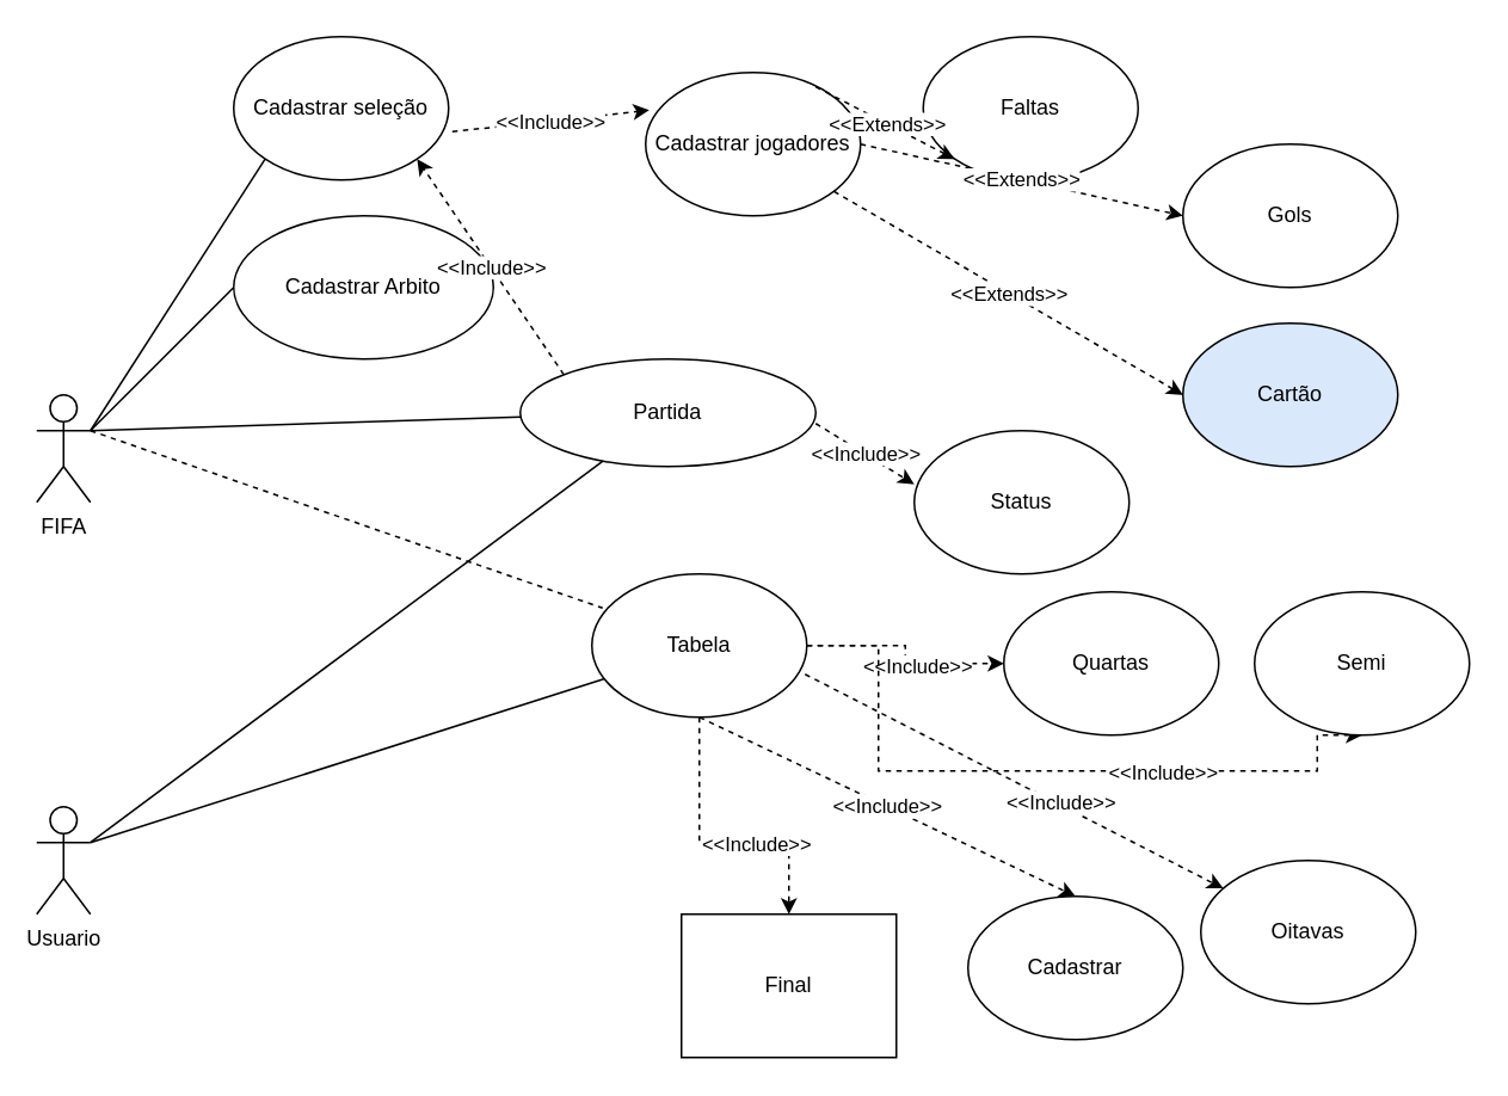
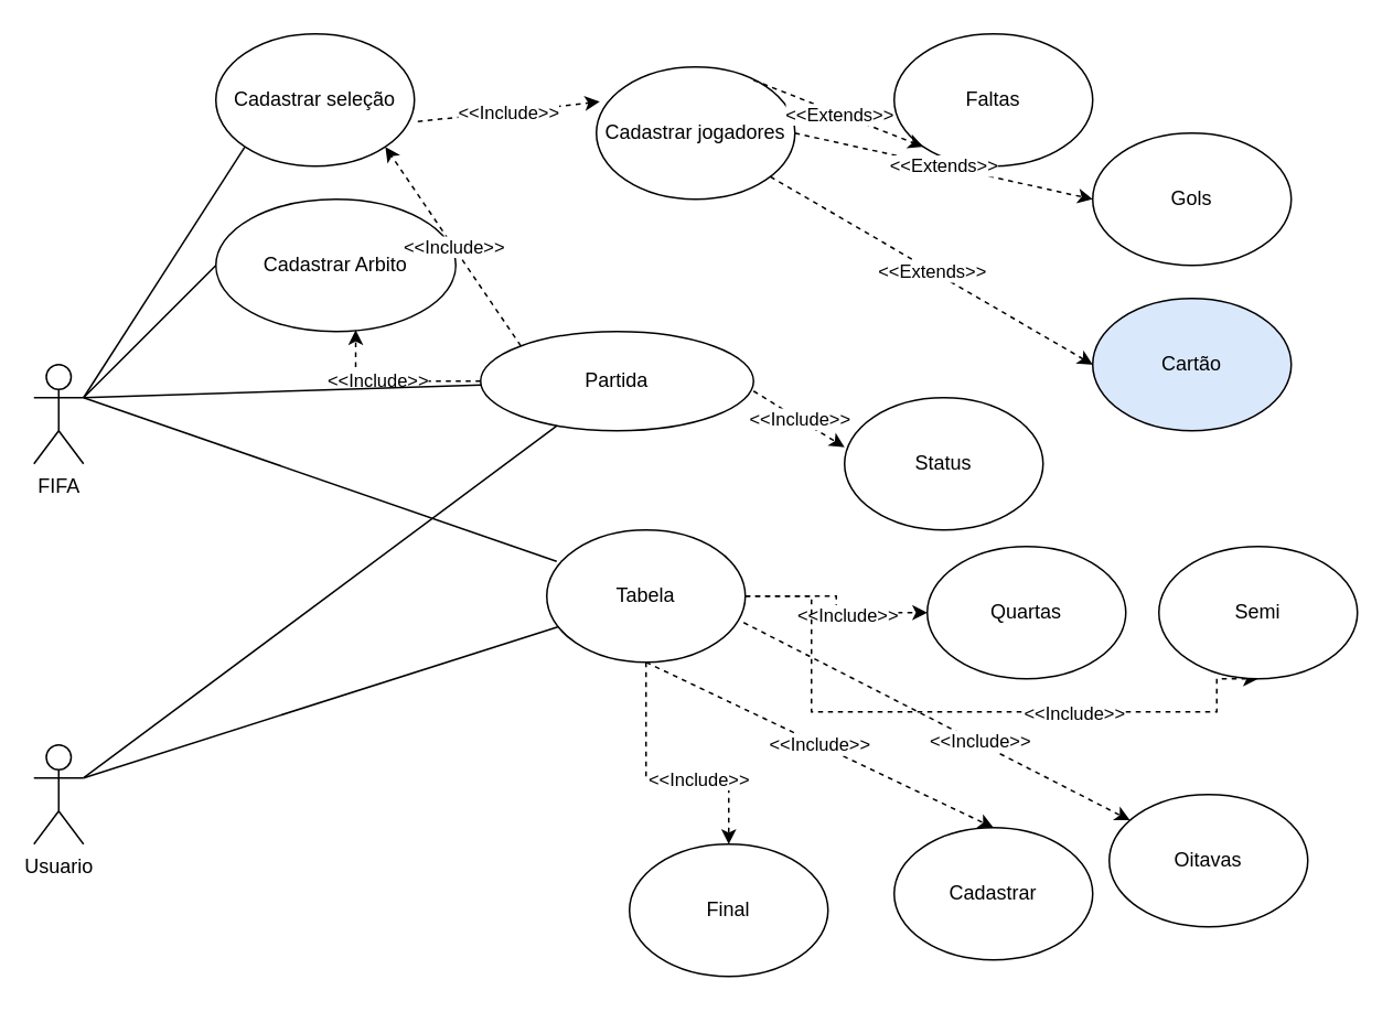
  <mxCell id="0" />
  <mxCell id="1" parent="0" />
  <mxCell id="2" value="FIFA" style="shape=umlActor;verticalLabelPosition=bottom;verticalAlign=top;html=1;outlineConnect=0;" vertex="1" parent="1"><mxGeometry x="20" y="220" width="30" height="60" as="geometry" /></mxCell>
  <mxCell id="3" value="Cadastrar seleção" style="ellipse;whiteSpace=wrap;html=1;" vertex="1" parent="1"><mxGeometry x="130" width="120" height="80" as="geometry" y="20" /></mxCell>
  <mxCell id="4" value="Cadastrar jogadores" style="ellipse;whiteSpace=wrap;html=1;" vertex="1" parent="1"><mxGeometry x="360" y="40" width="120" height="80" as="geometry" /></mxCell>
- <mxCell id="5" value="Faltas" style="ellipse;whiteSpace=wrap;html=1;" vertex="1" parent="1"><mxGeometry x="515" y="20" width="120" height="80" as="geometry" /></mxCell>
+ <mxCell id="5" value="Faltas" style="ellipse;whiteSpace=wrap;html=1;" vertex="1" parent="1"><mxGeometry x="540" width="120" height="80" as="geometry" y="20" /></mxCell>
  <mxCell id="6" value="Gols" style="ellipse;whiteSpace=wrap;html=1;" vertex="1" parent="1"><mxGeometry x="660" y="80" width="120" height="80" as="geometry" /></mxCell>
  <mxCell id="7" value="Cartão" style="ellipse;whiteSpace=wrap;html=1;fillColor=#dae8fc;" vertex="1" parent="1"><mxGeometry x="660" y="180" width="120" height="80" as="geometry" /></mxCell>
  <mxCell id="8" value="" style="endArrow=none;html=1;rounded=0;exitX=1;exitY=0.333;exitDx=0;exitDy=0;exitPerimeter=0;entryX=0;entryY=1;entryDx=0;entryDy=0;" edge="1" parent="1" source="2" target="3"><mxGeometry width="50" height="50" relative="1" as="geometry"><mxPoint x="400" y="300" as="sourcePoint" /><mxPoint x="450" y="250" as="targetPoint" /></mxGeometry></mxCell>
  <mxCell id="9" value="" style="endArrow=classic;html=1;rounded=0;exitX=1.017;exitY=0.663;exitDx=0;exitDy=0;exitPerimeter=0;entryX=0.017;entryY=0.263;entryDx=0;entryDy=0;entryPerimeter=0;dashed=1;" edge="1" parent="1" source="3" target="4"><mxGeometry relative="1" as="geometry"><mxPoint x="370" y="270" as="sourcePoint" /><mxPoint x="470" y="270" as="targetPoint" /></mxGeometry></mxCell>
  <mxCell id="10" value="&amp;lt;&amp;lt;Include&amp;gt;&amp;gt;" style="edgeLabel;resizable=0;html=1;align=center;verticalAlign=middle;" connectable="0" vertex="1" parent="9"><mxGeometry relative="1" as="geometry" /></mxCell>
  <mxCell id="11" value="" style="endArrow=classic;html=1;rounded=0;dashed=1;entryX=0;entryY=1;entryDx=0;entryDy=0;exitX=0.792;exitY=0.1;exitDx=0;exitDy=0;exitPerimeter=0;" edge="1" parent="1" source="4" target="5"><mxGeometry relative="1" as="geometry"><mxPoint x="370" y="270" as="sourcePoint" /><mxPoint x="470" y="270" as="targetPoint" /></mxGeometry></mxCell>
  <mxCell id="12" value="&amp;lt;&amp;lt;Extends&amp;gt;&amp;gt;" style="edgeLabel;resizable=0;html=1;align=center;verticalAlign=middle;" connectable="0" vertex="1" parent="11"><mxGeometry relative="1" as="geometry" /></mxCell>
  <mxCell id="13" value="" style="endArrow=classic;html=1;rounded=0;dashed=1;entryX=0;entryY=0.5;entryDx=0;entryDy=0;exitX=1;exitY=0.5;exitDx=0;exitDy=0;" edge="1" parent="1" source="4" target="6"><mxGeometry relative="1" as="geometry"><mxPoint x="370" y="270" as="sourcePoint" /><mxPoint x="470" y="270" as="targetPoint" /></mxGeometry></mxCell>
  <mxCell id="14" value="&amp;lt;&amp;lt;Extends&amp;gt;&amp;gt;" style="edgeLabel;resizable=0;html=1;align=center;verticalAlign=middle;" connectable="0" vertex="1" parent="13"><mxGeometry relative="1" as="geometry" /></mxCell>
  <mxCell id="15" value="" style="endArrow=classic;html=1;rounded=0;dashed=1;entryX=0;entryY=0.5;entryDx=0;entryDy=0;" edge="1" parent="1" source="4" target="7"><mxGeometry relative="1" as="geometry"><mxPoint x="370" y="270" as="sourcePoint" /><mxPoint x="470" y="270" as="targetPoint" /></mxGeometry></mxCell>
  <mxCell id="16" value="&amp;lt;&amp;lt;Extends&amp;gt;&amp;gt;" style="edgeLabel;resizable=0;html=1;align=center;verticalAlign=middle;" connectable="0" vertex="1" parent="15"><mxGeometry relative="1" as="geometry" /></mxCell>
  <mxCell id="17" value="Cadastrar Arbito" style="ellipse;whiteSpace=wrap;html=1;" vertex="1" parent="1"><mxGeometry x="130" y="120" width="145" height="80" as="geometry" /></mxCell>
  <mxCell id="18" value="" style="endArrow=none;html=1;rounded=0;exitX=1;exitY=0.333;exitDx=0;exitDy=0;exitPerimeter=0;entryX=0;entryY=0.5;entryDx=0;entryDy=0;" edge="1" parent="1" source="2" target="17"><mxGeometry width="50" height="50" relative="1" as="geometry"><mxPoint x="400" y="300" as="sourcePoint" /><mxPoint x="450" y="250" as="targetPoint" /></mxGeometry></mxCell>
+ <mxCell id="19" style="edgeStyle=orthogonalEdgeStyle;rounded=0;orthogonalLoop=1;jettySize=auto;html=1;entryX=0.583;entryY=0.988;entryDx=0;entryDy=0;entryPerimeter=0;dashed=1;" edge="1" parent="1" source="21" target="17"><mxGeometry relative="1" as="geometry" /></mxCell>
+ <mxCell id="20" value="&amp;lt;&amp;lt;Include&amp;gt;&amp;gt;" style="edgeLabel;html=1;align=center;verticalAlign=middle;resizable=0;points=[];" connectable="0" vertex="1" parent="19"><mxGeometry x="0.191" y="-1" relative="1" as="geometry"><mxPoint as="offset" /></mxGeometry></mxCell>
  <mxCell id="21" value="Partida" style="ellipse;whiteSpace=wrap;html=1;" vertex="1" parent="1"><mxGeometry x="290" y="200" width="165" height="60" as="geometry" /></mxCell>
  <mxCell id="22" value="" style="endArrow=classic;html=1;rounded=0;exitX=0;exitY=0;exitDx=0;exitDy=0;entryX=1;entryY=1;entryDx=0;entryDy=0;dashed=1;" edge="1" parent="1" source="21" target="3"><mxGeometry relative="1" as="geometry"><mxPoint x="370" y="270" as="sourcePoint" /><mxPoint x="470" y="270" as="targetPoint" /></mxGeometry></mxCell>
  <mxCell id="23" value="&amp;lt;&amp;lt;Include&amp;gt;&amp;gt;" style="edgeLabel;resizable=0;html=1;align=center;verticalAlign=middle;" connectable="0" vertex="1" parent="22"><mxGeometry relative="1" as="geometry" /></mxCell>
  <mxCell id="24" value="Cadastrar" style="ellipse;whiteSpace=wrap;html=1;" vertex="1" parent="1"><mxGeometry x="540" y="500" width="120" height="80" as="geometry" /></mxCell>
  <mxCell id="25" style="edgeStyle=orthogonalEdgeStyle;rounded=0;orthogonalLoop=1;jettySize=auto;html=1;entryX=0;entryY=0.5;entryDx=0;entryDy=0;dashed=1;" edge="1" parent="1" source="31" target="41"><mxGeometry relative="1" as="geometry" /></mxCell>
  <mxCell id="26" value="&amp;lt;&amp;lt;Include&amp;gt;&amp;gt;" style="edgeLabel;html=1;align=center;verticalAlign=middle;resizable=0;points=[];" connectable="0" vertex="1" parent="25"><mxGeometry x="0.182" y="-1" relative="1" as="geometry"><mxPoint as="offset" /></mxGeometry></mxCell>
  <mxCell id="27" style="edgeStyle=orthogonalEdgeStyle;rounded=0;orthogonalLoop=1;jettySize=auto;html=1;dashed=1;entryX=0.5;entryY=1;entryDx=0;entryDy=0;" edge="1" parent="1" source="31" target="42"><mxGeometry relative="1" as="geometry"><Array as="points"><mxPoint x="490" y="360" /><mxPoint x="490" y="430" /><mxPoint x="735" y="430" /><mxPoint x="735" y="410" /></Array></mxGeometry></mxCell>
  <mxCell id="28" value="&amp;lt;&amp;lt;Include&amp;gt;&amp;gt;" style="edgeLabel;html=1;align=center;verticalAlign=middle;resizable=0;points=[];" connectable="0" vertex="1" parent="27"><mxGeometry x="0.341" relative="1" as="geometry"><mxPoint as="offset" /></mxGeometry></mxCell>
  <mxCell id="29" style="edgeStyle=orthogonalEdgeStyle;rounded=0;orthogonalLoop=1;jettySize=auto;html=1;dashed=1;" edge="1" parent="1" source="31" target="43"><mxGeometry relative="1" as="geometry"><Array as="points"><mxPoint x="390" y="470" /><mxPoint x="440" y="470" /></Array></mxGeometry></mxCell>
  <mxCell id="30" value="&amp;lt;&amp;lt;Include&amp;gt;&amp;gt;" style="edgeLabel;html=1;align=center;verticalAlign=middle;resizable=0;points=[];" connectable="0" vertex="1" parent="29"><mxGeometry x="0.262" relative="1" as="geometry"><mxPoint as="offset" /></mxGeometry></mxCell>
  <mxCell id="31" value="Tabela" style="ellipse;whiteSpace=wrap;html=1;" vertex="1" parent="1"><mxGeometry x="330" y="320" width="120" height="80" as="geometry" /></mxCell>
- <mxCell id="32" value="" style="endArrow=none;html=1;rounded=0;exitX=1;exitY=0.333;exitDx=0;exitDy=0;exitPerimeter=0;entryX=0.05;entryY=0.238;entryDx=0;entryDy=0;entryPerimeter=0;dashed=1;" edge="1" parent="1" source="2" target="31"><mxGeometry width="50" height="50" relative="1" as="geometry"><mxPoint x="400" y="300" as="sourcePoint" /><mxPoint x="450" y="250" as="targetPoint" /></mxGeometry></mxCell>
+ <mxCell id="32" value="" style="endArrow=none;html=1;rounded=0;exitX=1;exitY=0.333;exitDx=0;exitDy=0;exitPerimeter=0;entryX=0.05;entryY=0.238;entryDx=0;entryDy=0;entryPerimeter=0;" edge="1" parent="1" source="2" target="31"><mxGeometry width="50" height="50" relative="1" as="geometry"><mxPoint x="400" y="300" as="sourcePoint" /><mxPoint x="450" y="250" as="targetPoint" /></mxGeometry></mxCell>
  <mxCell id="33" value="Status" style="ellipse;whiteSpace=wrap;html=1;" vertex="1" parent="1"><mxGeometry x="510" y="240" width="120" height="80" as="geometry" /></mxCell>
  <mxCell id="34" value="" style="endArrow=classic;html=1;rounded=0;exitX=1;exitY=0.6;exitDx=0;exitDy=0;exitPerimeter=0;entryX=0;entryY=0.375;entryDx=0;entryDy=0;entryPerimeter=0;dashed=1;" edge="1" parent="1" source="21" target="33"><mxGeometry relative="1" as="geometry"><mxPoint x="370" y="350" as="sourcePoint" /><mxPoint x="470" y="350" as="targetPoint" /></mxGeometry></mxCell>
  <mxCell id="35" value="&amp;lt;&amp;lt;Include&amp;gt;&amp;gt;" style="edgeLabel;resizable=0;html=1;align=center;verticalAlign=middle;" connectable="0" vertex="1" parent="34"><mxGeometry relative="1" as="geometry" /></mxCell>
  <mxCell id="36" value="" style="endArrow=classic;html=1;rounded=0;dashed=1;entryX=0.5;entryY=0;entryDx=0;entryDy=0;exitX=0.5;exitY=1;exitDx=0;exitDy=0;" edge="1" parent="1" source="31" target="24"><mxGeometry relative="1" as="geometry"><mxPoint x="370" y="350" as="sourcePoint" /><mxPoint x="470" y="350" as="targetPoint" /></mxGeometry></mxCell>
  <mxCell id="37" value="&amp;lt;&amp;lt;Include&amp;gt;&amp;gt;" style="edgeLabel;resizable=0;html=1;align=center;verticalAlign=middle;" connectable="0" vertex="1" parent="36"><mxGeometry relative="1" as="geometry" /></mxCell>
  <mxCell id="38" value="Oitavas" style="ellipse;whiteSpace=wrap;html=1;" vertex="1" parent="1"><mxGeometry x="670" y="480" width="120" height="80" as="geometry" /></mxCell>
  <mxCell id="39" value="" style="endArrow=classic;html=1;rounded=0;dashed=1;exitX=0.992;exitY=0.7;exitDx=0;exitDy=0;exitPerimeter=0;" edge="1" parent="1" source="31" target="38"><mxGeometry relative="1" as="geometry"><mxPoint x="370" y="350" as="sourcePoint" /><mxPoint x="470" y="350" as="targetPoint" /></mxGeometry></mxCell>
  <mxCell id="40" value="&amp;lt;&amp;lt;Include&amp;gt;&amp;gt;" style="edgeLabel;html=1;align=center;verticalAlign=middle;resizable=0;points=[];" connectable="0" vertex="1" parent="39"><mxGeometry x="0.218" y="1" relative="1" as="geometry"><mxPoint y="-1" as="offset" /></mxGeometry></mxCell>
  <mxCell id="41" value="Quartas" style="ellipse;whiteSpace=wrap;html=1;" vertex="1" parent="1"><mxGeometry x="560" y="330" width="120" height="80" as="geometry" /></mxCell>
  <mxCell id="42" value="Semi" style="ellipse;whiteSpace=wrap;html=1;" vertex="1" parent="1"><mxGeometry x="700" y="330" width="120" height="80" as="geometry" /></mxCell>
- <mxCell id="43" value="Final" style="whiteSpace=wrap;html=1;rounded=0;" vertex="1" parent="1"><mxGeometry x="380" y="510" width="120" height="80" as="geometry" /></mxCell>
+ <mxCell id="43" value="Final" style="ellipse;whiteSpace=wrap;html=1;" vertex="1" parent="1"><mxGeometry x="380" y="510" width="120" height="80" as="geometry" /></mxCell>
  <mxCell id="44" value="" style="endArrow=none;html=1;rounded=0;exitX=1;exitY=0.333;exitDx=0;exitDy=0;exitPerimeter=0;" edge="1" parent="1" source="2" target="21"><mxGeometry width="50" height="50" relative="1" as="geometry"><mxPoint x="80" y="265" as="sourcePoint" /><mxPoint x="300" y="250" as="targetPoint" /></mxGeometry></mxCell>
  <mxCell id="45" value="Usuario" style="shape=umlActor;verticalLabelPosition=bottom;verticalAlign=top;html=1;outlineConnect=0;" vertex="1" parent="1"><mxGeometry x="20" y="450" width="30" height="60" as="geometry" /></mxCell>
  <mxCell id="46" value="" style="endArrow=none;html=1;rounded=0;exitX=1;exitY=0.333;exitDx=0;exitDy=0;exitPerimeter=0;entryX=0.055;entryY=0.733;entryDx=0;entryDy=0;entryPerimeter=0;" edge="1" parent="1" source="45" target="31"><mxGeometry width="50" height="50" relative="1" as="geometry"><mxPoint x="410" y="580" as="sourcePoint" /><mxPoint x="460" y="530" as="targetPoint" /></mxGeometry></mxCell>
  <mxCell id="47" value="" style="endArrow=none;html=1;rounded=0;exitX=1;exitY=0.333;exitDx=0;exitDy=0;exitPerimeter=0;" edge="1" parent="1" source="45" target="21"><mxGeometry width="50" height="50" relative="1" as="geometry"><mxPoint x="380" y="340" as="sourcePoint" /><mxPoint x="430" y="290" as="targetPoint" /></mxGeometry></mxCell>
